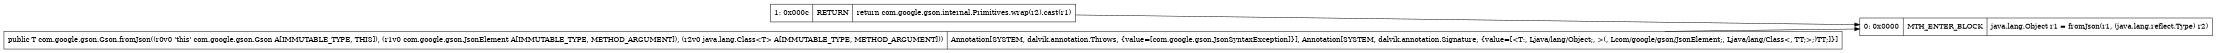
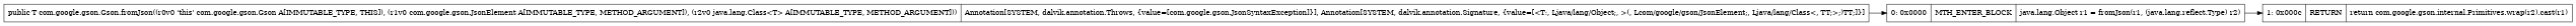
  digraph {
    rankdir=LR
    node [shape=record]
    n1 [label="{0\:\ 0x0000|MTH_ENTER_BLOCK\l|java.lang.Object r1 = fromJson(r1, (java.lang.reflect.Type) r2)\l}"]
    n2 [label="{1\:\ 0x000c|RETURN\l|return com.google.gson.internal.Primitives.wrap(r2).cast(r1)\l}"]
    n3 [label="{public T com.google.gson.Gson.fromJson((r0v0 'this' com.google.gson.Gson A[IMMUTABLE_TYPE, THIS]), (r1v0 com.google.gson.JsonElement A[IMMUTABLE_TYPE, METHOD_ARGUMENT]), (r2v0 java.lang.Class\<T\> A[IMMUTABLE_TYPE, METHOD_ARGUMENT]))  | Annotation[SYSTEM, dalvik.annotation.Throws, \{value=[com.google.gson.JsonSyntaxException]\}], Annotation[SYSTEM, dalvik.annotation.Signature, \{value=[\<T:, Ljava\/lang\/Object;, \>(, Lcom\/google\/gson\/JsonElement;, Ljava\/lang\/Class\<, TT;\>;)TT;]\}]\l}"]
-   n2 -> n1
+   n1 -> n2
    n3 -> n1
  }
